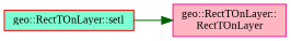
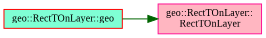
  digraph {
    rankdir=RL
    fontname="Liberation Serif"
    node [fontname="Liberation Serif" fontsize=10 shape=box style=filled]
    n1 [color=deeppink fillcolor=lightpink fontcolor=black height=0.2 label="geo::RectTOnLayer::\lRectTOnLayer" width=0.4]
-   n2 [color=red fillcolor=aquamarine height=0.2 label="geo::RectTOnLayer::setl" width=0.4]
+   n2 [color=red fillcolor=aquamarine height=0.2 label="geo::RectTOnLayer::geo" width=0.4]
    n1 -> n2 [color=darkgreen dir=back fontname="Liberation Serif" fontsize=10 labelfontname=Helvetica labelfontsize=10 style=solid]
  }
